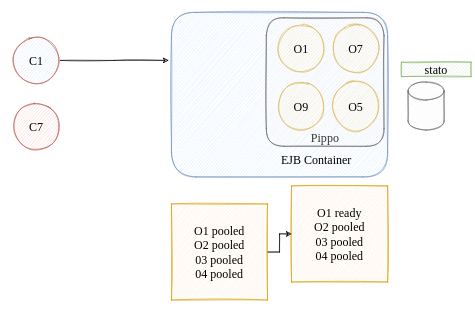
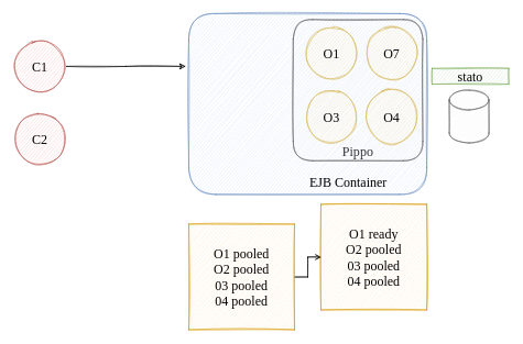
  <mxCell id="0" />
  <mxCell id="1" parent="0" />
  <mxCell id="2" value="" style="rounded=1;whiteSpace=wrap;html=1;sketch=1;hachureGap=4;fontFamily=Architects Daughter;fontSource=https%3A%2F%2Ffonts.googleapis.com%2Fcss%3Ffamily%3DArchitects%2BDaughter;fontSize=20;fillColor=#dae8fc;strokeColor=#6c8ebf;" parent="1" vertex="1"><mxGeometry x="285" y="20" width="360" height="274" as="geometry" /></mxCell>
  <mxCell id="3" value="Pippo" style="rounded=1;whiteSpace=wrap;html=1;sketch=1;fontFamily=Architects Daughter;fontSource=https%3A%2F%2Ffonts.googleapis.com%2Fcss%3Ffamily%3DArchitects%2BDaughter;fontSize=20;horizontal=1;verticalAlign=bottom;fillColor=#f5f5f5;strokeColor=#666666;fontColor=#333333;" vertex="1" parent="1"><mxGeometry x="443" y="29" width="196" height="214" as="geometry" /></mxCell>
  <mxCell id="4" style="edgeStyle=orthogonalEdgeStyle;rounded=0;orthogonalLoop=1;jettySize=auto;html=1;fontFamily=Architects Daughter;fontSource=https%3A%2F%2Ffonts.googleapis.com%2Fcss%3Ffamily%3DArchitects%2BDaughter;fontSize=20;sketch=1;" edge="1" parent="1" source="5"><mxGeometry relative="1" as="geometry"><mxPoint x="280" y="100" as="targetPoint" /></mxGeometry></mxCell>
- <mxCell id="5" value="C1" style="ellipse;whiteSpace=wrap;html=1;aspect=fixed;sketch=1;fontSize=20;fontFamily=Architects Daughter;fontSource=https%3A%2F%2Ffonts.googleapis.com%2Fcss%3Ffamily%3DArchitects%2BDaughter;fillColor=#dae8fc;strokeColor=#b85450;" vertex="1" parent="1"><mxGeometry x="20" y="60" width="80" height="80" as="geometry" /></mxCell>
- <mxCell id="6" value="C7" style="ellipse;whiteSpace=wrap;html=1;aspect=fixed;sketch=1;fontSize=20;fontFamily=Architects Daughter;fontSource=https%3A%2F%2Ffonts.googleapis.com%2Fcss%3Ffamily%3DArchitects%2BDaughter;fillColor=#f8cecc;strokeColor=#b85450;" vertex="1" parent="1"><mxGeometry x="20" y="170" width="80" height="80" as="geometry" /></mxCell>
+ <mxCell id="5" value="C1" style="ellipse;whiteSpace=wrap;html=1;aspect=fixed;sketch=1;fontSize=20;fontFamily=Architects Daughter;fontSource=https%3A%2F%2Ffonts.googleapis.com%2Fcss%3Ffamily%3DArchitects%2BDaughter;fillColor=#f8cecc;strokeColor=#b85450;" vertex="1" parent="1"><mxGeometry x="20" y="60" width="80" height="80" as="geometry" /></mxCell>
+ <mxCell id="6" value="C2" style="ellipse;whiteSpace=wrap;html=1;aspect=fixed;sketch=1;fontSize=20;fontFamily=Architects Daughter;fontSource=https%3A%2F%2Ffonts.googleapis.com%2Fcss%3Ffamily%3DArchitects%2BDaughter;fillColor=#f8cecc;strokeColor=#b85450;" vertex="1" parent="1"><mxGeometry x="20" y="170" width="80" height="80" as="geometry" /></mxCell>
  <mxCell id="7" value="O1" style="ellipse;whiteSpace=wrap;html=1;aspect=fixed;sketch=1;fontSize=20;fontFamily=Architects Daughter;fontSource=https%3A%2F%2Ffonts.googleapis.com%2Fcss%3Ffamily%3DArchitects%2BDaughter;fillColor=#fff2cc;strokeColor=#d6b656;" vertex="1" parent="1"><mxGeometry x="461" y="40" width="80" height="80" as="geometry" /></mxCell>
- <mxCell id="8" value="O9" style="ellipse;whiteSpace=wrap;html=1;aspect=fixed;sketch=1;fontSize=20;fontFamily=Architects Daughter;fontSource=https%3A%2F%2Ffonts.googleapis.com%2Fcss%3Ffamily%3DArchitects%2BDaughter;fillColor=#fff2cc;strokeColor=#d6b656;" vertex="1" parent="1"><mxGeometry x="461" y="136" width="80" height="80" as="geometry" /></mxCell>
+ <mxCell id="8" value="O3" style="ellipse;whiteSpace=wrap;html=1;aspect=fixed;sketch=1;fontSize=20;fontFamily=Architects Daughter;fontSource=https%3A%2F%2Ffonts.googleapis.com%2Fcss%3Ffamily%3DArchitects%2BDaughter;fillColor=#fff2cc;strokeColor=#d6b656;" vertex="1" parent="1"><mxGeometry x="461" y="136" width="80" height="80" as="geometry" /></mxCell>
  <mxCell id="9" value="O7" style="ellipse;whiteSpace=wrap;html=1;aspect=fixed;sketch=1;fontSize=20;fontFamily=Architects Daughter;fontSource=https%3A%2F%2Ffonts.googleapis.com%2Fcss%3Ffamily%3DArchitects%2BDaughter;fillColor=#fff2cc;strokeColor=#d6b656;" vertex="1" parent="1"><mxGeometry x="552" y="40" width="80" height="80" as="geometry" /></mxCell>
- <mxCell id="10" value="O5" style="ellipse;whiteSpace=wrap;html=1;aspect=fixed;sketch=1;fontSize=20;fontFamily=Architects Daughter;fontSource=https%3A%2F%2Ffonts.googleapis.com%2Fcss%3Ffamily%3DArchitects%2BDaughter;fillColor=#fff2cc;strokeColor=#d6b656;" vertex="1" parent="1"><mxGeometry x="552" y="136" width="80" height="80" as="geometry" /></mxCell>
- <mxCell id="11" value="EJB Container" style="text;html=1;strokeColor=none;fillColor=none;align=center;verticalAlign=middle;whiteSpace=wrap;rounded=0;sketch=1;fontFamily=Architects Daughter;fontSource=https%3A%2F%2Ffonts.googleapis.com%2Fcss%3Ffamily%3DArchitects%2BDaughter;fontSize=20;" vertex="1" parent="1"><mxGeometry x="445" y="250" width="163" height="30" as="geometry" /></mxCell>
- <mxCell id="12" style="edgeStyle=orthogonalEdgeStyle;rounded=0;sketch=1;orthogonalLoop=1;jettySize=auto;html=1;entryX=0;entryY=0.5;entryDx=0;entryDy=0;fontFamily=Architects Daughter;fontSource=https%3A%2F%2Ffonts.googleapis.com%2Fcss%3Ffamily%3DArchitects%2BDaughter;fontSize=20;" edge="1" parent="1" source="13" target="14"><mxGeometry relative="1" as="geometry" /></mxCell>
+ <mxCell id="10" value="O4" style="ellipse;whiteSpace=wrap;html=1;aspect=fixed;sketch=1;fontSize=20;fontFamily=Architects Daughter;fontSource=https%3A%2F%2Ffonts.googleapis.com%2Fcss%3Ffamily%3DArchitects%2BDaughter;fillColor=#fff2cc;strokeColor=#d6b656;" vertex="1" parent="1"><mxGeometry x="552" y="136" width="80" height="80" as="geometry" /></mxCell>
+ <mxCell id="11" value="EJB Container" style="text;html=1;strokeColor=none;fillColor=none;align=center;verticalAlign=middle;whiteSpace=wrap;rounded=0;sketch=1;fontFamily=Architects Daughter;fontSource=https%3A%2F%2Ffonts.googleapis.com%2Fcss%3Ffamily%3DArchitects%2BDaughter;fontSize=20;" vertex="1" parent="1"><mxGeometry x="445" y="260" width="163" height="30" as="geometry" /></mxCell>
+ <mxCell id="12" style="edgeStyle=orthogonalEdgeStyle;rounded=0;sketch=1;orthogonalLoop=1;jettySize=auto;html=1;entryX=0;entryY=0.5;entryDx=0;entryDy=0;fontFamily=Architects Daughter;fontSource=https%3A%2F%2Ffonts.googleapis.com%2Fcss%3Ffamily%3DArchitects%2BDaughter;fontSize=20;endArrow=open;" edge="1" parent="1" source="13" target="14"><mxGeometry relative="1" as="geometry" /></mxCell>
  <mxCell id="13" value="&lt;div&gt;O1 pooled&lt;br&gt;&lt;/div&gt;&lt;div&gt;O2 pooled&lt;/div&gt;&lt;div&gt;03 pooled&lt;/div&gt;&lt;div&gt;04 pooled&lt;/div&gt;" style="whiteSpace=wrap;html=1;aspect=fixed;sketch=1;fontFamily=Architects Daughter;fontSource=https%3A%2F%2Ffonts.googleapis.com%2Fcss%3Ffamily%3DArchitects%2BDaughter;fontSize=20;fillColor=#ffe6cc;strokeColor=#d79b00;" vertex="1" parent="1"><mxGeometry x="285" y="339" width="160" height="160" as="geometry" /></mxCell>
  <mxCell id="14" value="&lt;div&gt;O1 ready&lt;/div&gt;&lt;div&gt;O2 pooled&lt;/div&gt;&lt;div&gt;03 pooled&lt;/div&gt;&lt;div&gt;04 pooled&lt;/div&gt;" style="whiteSpace=wrap;html=1;aspect=fixed;sketch=1;fontFamily=Architects Daughter;fontSource=https%3A%2F%2Ffonts.googleapis.com%2Fcss%3Ffamily%3DArchitects%2BDaughter;fontSize=20;fillColor=#ffe6cc;strokeColor=#d79b00;" vertex="1" parent="1"><mxGeometry x="485" y="309" width="160" height="160" as="geometry" /></mxCell>
- <mxCell id="15" value="stato" style="rounded=0;whiteSpace=wrap;html=1;sketch=1;fontFamily=Architects Daughter;fontSource=https%3A%2F%2Ffonts.googleapis.com%2Fcss%3Ffamily%3DArchitects%2BDaughter;fontSize=20;fillColor=#d5e8d4;strokeColor=#82b366;" vertex="1" parent="1"><mxGeometry x="668" y="103" width="116" height="24" as="geometry" /></mxCell>
+ <mxCell id="15" value="stato" style="rounded=0;whiteSpace=wrap;html=1;sketch=1;fontFamily=Architects Daughter;fontSource=https%3A%2F%2Ffonts.googleapis.com%2Fcss%3Ffamily%3DArchitects%2BDaughter;fontSize=20;fillColor=#d5e8d4;strokeColor=#82b366;" vertex="1" parent="1"><mxGeometry x="653" y="103" width="116" height="24" as="geometry" /></mxCell>
  <mxCell id="16" value="" style="shape=cylinder3;whiteSpace=wrap;html=1;boundedLbl=1;backgroundOutline=1;size=15;sketch=1;fontFamily=Architects Daughter;fontSource=https%3A%2F%2Ffonts.googleapis.com%2Fcss%3Ffamily%3DArchitects%2BDaughter;fontSize=20;fillColor=#f5f5f5;fontColor=#333333;strokeColor=#666666;" vertex="1" parent="1"><mxGeometry x="679" y="136" width="60" height="80" as="geometry" /></mxCell>
